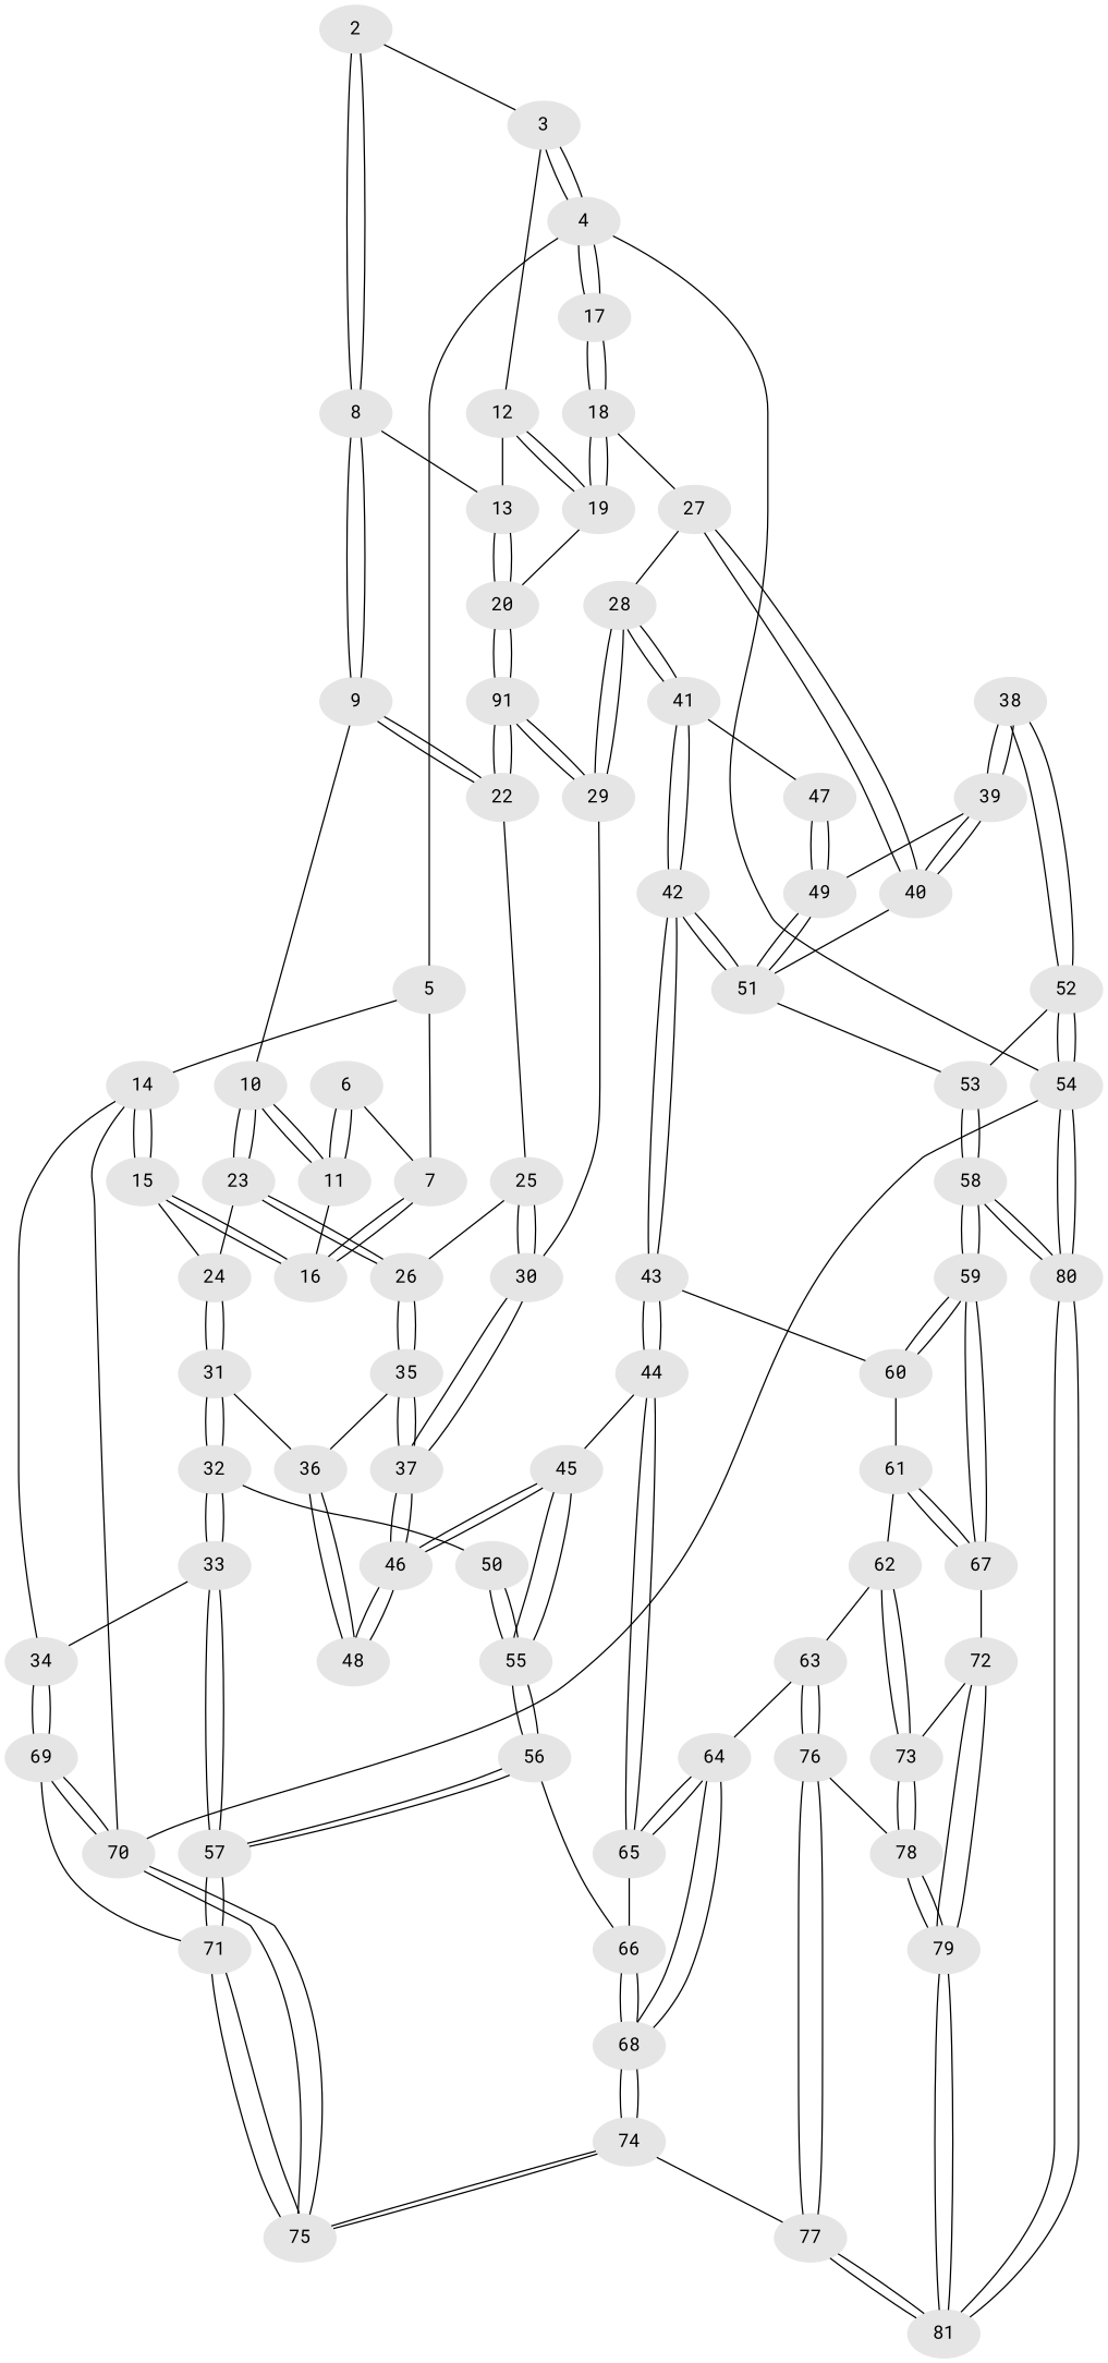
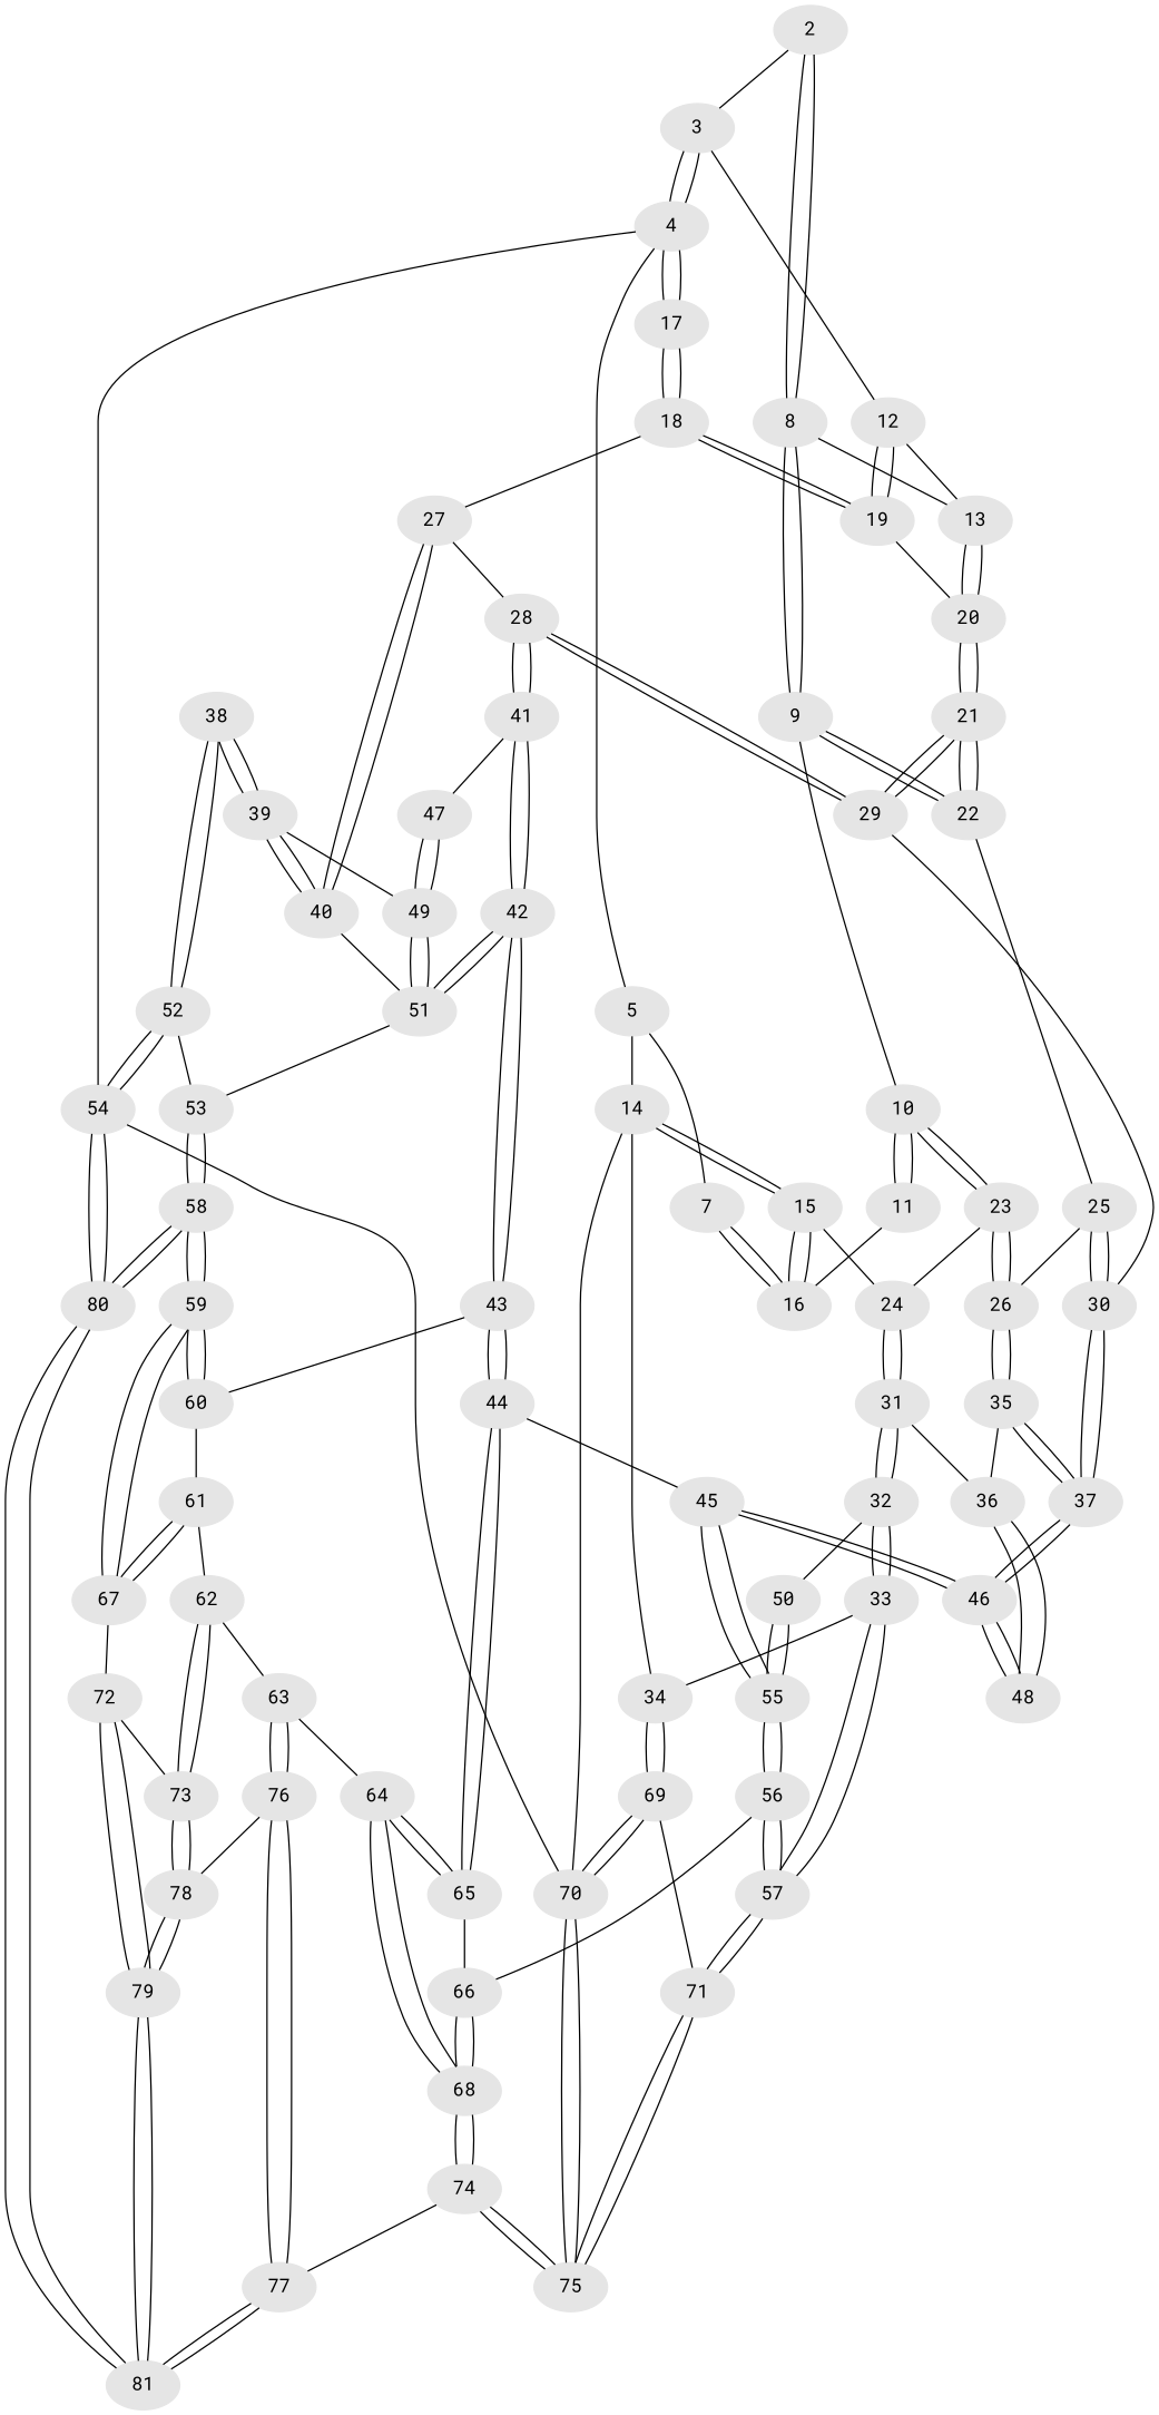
  graph {
    fontname="Roboto Mono"
    node [color=gray90 fontname="Roboto Mono" style=filled]
    edge [fontname="Roboto Mono"]
    2
    3
    8
-   6
    7
    11
    4
    12
    9
    13
    5
    17
    54
    19
    14
    18
    70
    80
    16
    15
    34
    10
    22
    20
    23
    25
    24
    26
-   21 [label=91]
+   21
    69
    75
    31
    27
    38
    39
    52
    28
    40
    29
    30
    35
    32
    36
    37
    41
    51
    47
    42
    46
    33
    50
    48
    57
    55
    71
    49
    53
    43
    44
    60
    45
    65
    61
    66
    56
    58
    59
    81
    68
    67
    72
    62
    63
    73
    64
    76
    78
    77
    74
    79
    2 -- 3
    2 -- 8
    2 -- 8
    3 -- 4
    3 -- 4
    3 -- 12
    8 -- 9
    8 -- 9
    8 -- 13
-   6 -- 7
-   6 -- 11
-   6 -- 11
    7 -- 16
    7 -- 16
    11 -- 16
    4 -- 5
    4 -- 17
    4 -- 17
    4 -- 54
    12 -- 13
    12 -- 19
    12 -- 19
    9 -- 10
    9 -- 22
    9 -- 22
    13 -- 20
    13 -- 20
    5 -- 7
    5 -- 14
    17 -- 18
    17 -- 18
    54 -- 70
    54 -- 80
    54 -- 80
    19 -- 20
    14 -- 70
    14 -- 15
    14 -- 15
    14 -- 34
    18 -- 19
    18 -- 19
    18 -- 27
    70 -- 75
    70 -- 75
    80 -- 81
    80 -- 81
    15 -- 16
    15 -- 16
    15 -- 24
    34 -- 69
    34 -- 69
    10 -- 11
    10 -- 11
    10 -- 23
    10 -- 23
    22 -- 25
    20 -- 21
    20 -- 21
    23 -- 24
    23 -- 26
    23 -- 26
    25 -- 26
    25 -- 30
    25 -- 30
    24 -- 31
    24 -- 31
    26 -- 35
    26 -- 35
    21 -- 22
    21 -- 22
    21 -- 29
    21 -- 29
    69 -- 70
    69 -- 70
    69 -- 71
    31 -- 32
    31 -- 32
    31 -- 36
    27 -- 28
    27 -- 40
    27 -- 40
    38 -- 39
    38 -- 39
    38 -- 52
    38 -- 52
    39 -- 40
    39 -- 40
    39 -- 49
    52 -- 54
    52 -- 54
    52 -- 53
    28 -- 29
    28 -- 29
    28 -- 41
    28 -- 41
    40 -- 51
    29 -- 30
    30 -- 37
    30 -- 37
    35 -- 36
    35 -- 37
    35 -- 37
    32 -- 33
    32 -- 33
    32 -- 50
    36 -- 48
    36 -- 48
    37 -- 46
    37 -- 46
    41 -- 47
    41 -- 42
    41 -- 42
    51 -- 53
    47 -- 49
    47 -- 49
    42 -- 51
    42 -- 51
    42 -- 43
    42 -- 43
    46 -- 48
    46 -- 48
    33 -- 34
    33 -- 57
    33 -- 57
    50 -- 55
    50 -- 55
    57 -- 71
    57 -- 71
    55 -- 56
    55 -- 56
    71 -- 75
    71 -- 75
    49 -- 51
    49 -- 51
    53 -- 58
    53 -- 58
    43 -- 44
    43 -- 44
    43 -- 60
    44 -- 45
    44 -- 65
    44 -- 65
    60 -- 61
    45 -- 46
    45 -- 46
    45 -- 55
    45 -- 55
    65 -- 66
    61 -- 67
    61 -- 67
    61 -- 62
    66 -- 68
    66 -- 68
    56 -- 57
    56 -- 57
    56 -- 66
    58 -- 80
    58 -- 80
    58 -- 59
    58 -- 59
    59 -- 60
    59 -- 60
    59 -- 67
    59 -- 67
    68 -- 74
    68 -- 74
    67 -- 72
    72 -- 73
    72 -- 79
    72 -- 79
    62 -- 63
    62 -- 73
    62 -- 73
    63 -- 64
    63 -- 76
    63 -- 76
    73 -- 78
    73 -- 78
    64 -- 65
    64 -- 65
    64 -- 68
    64 -- 68
    76 -- 78
    76 -- 77
    76 -- 77
    78 -- 79
    78 -- 79
    77 -- 81
    77 -- 81
    74 -- 75
    74 -- 75
    74 -- 77
    79 -- 81
    79 -- 81
  }
